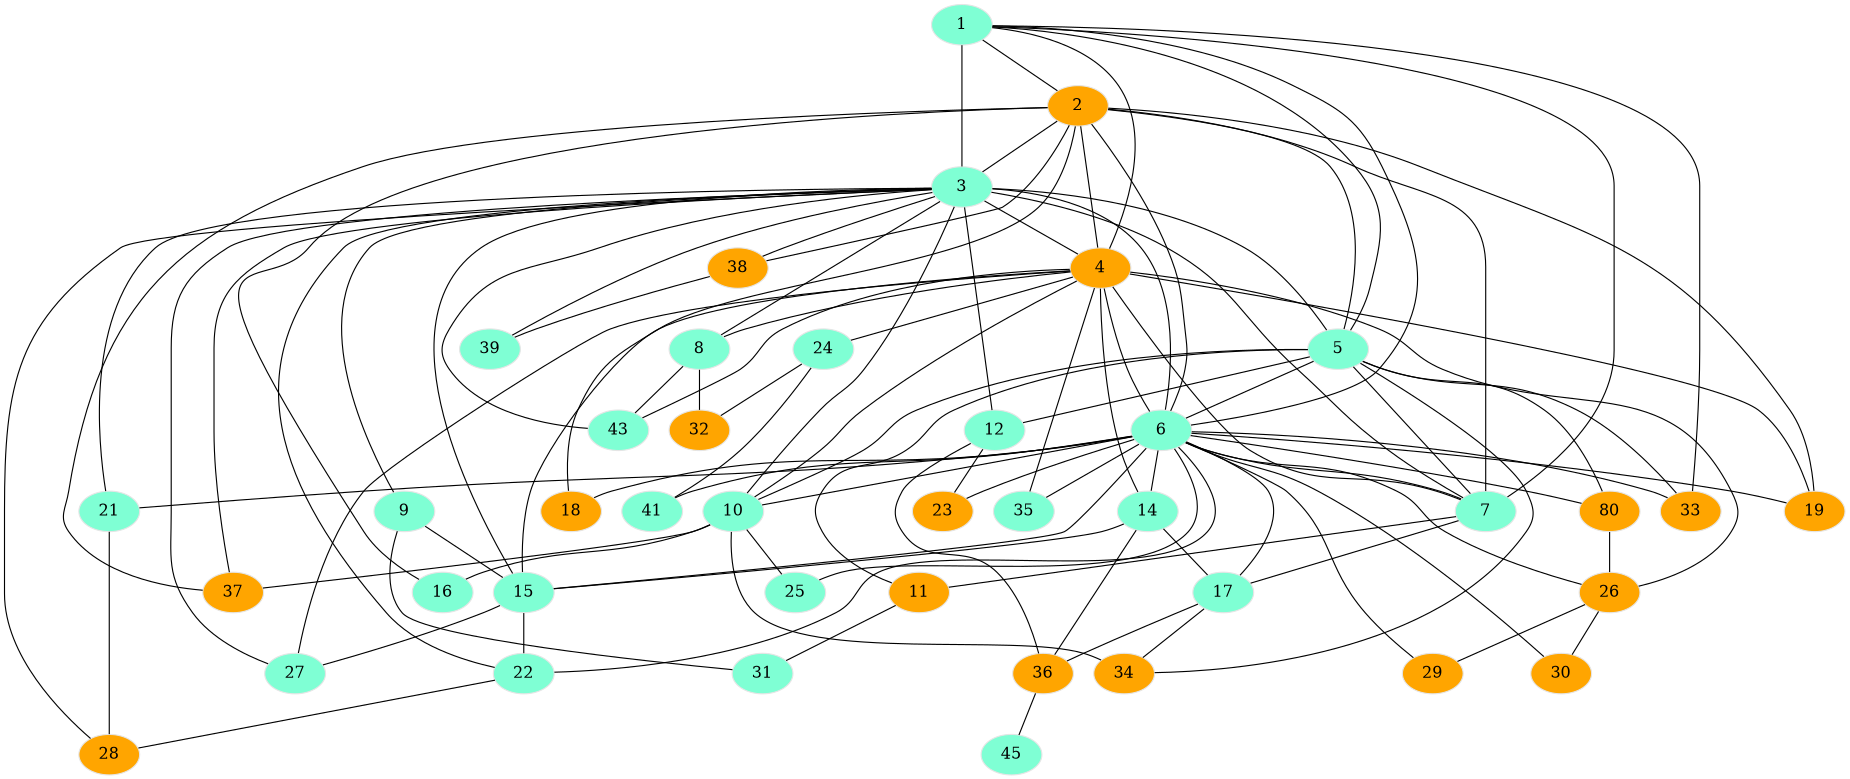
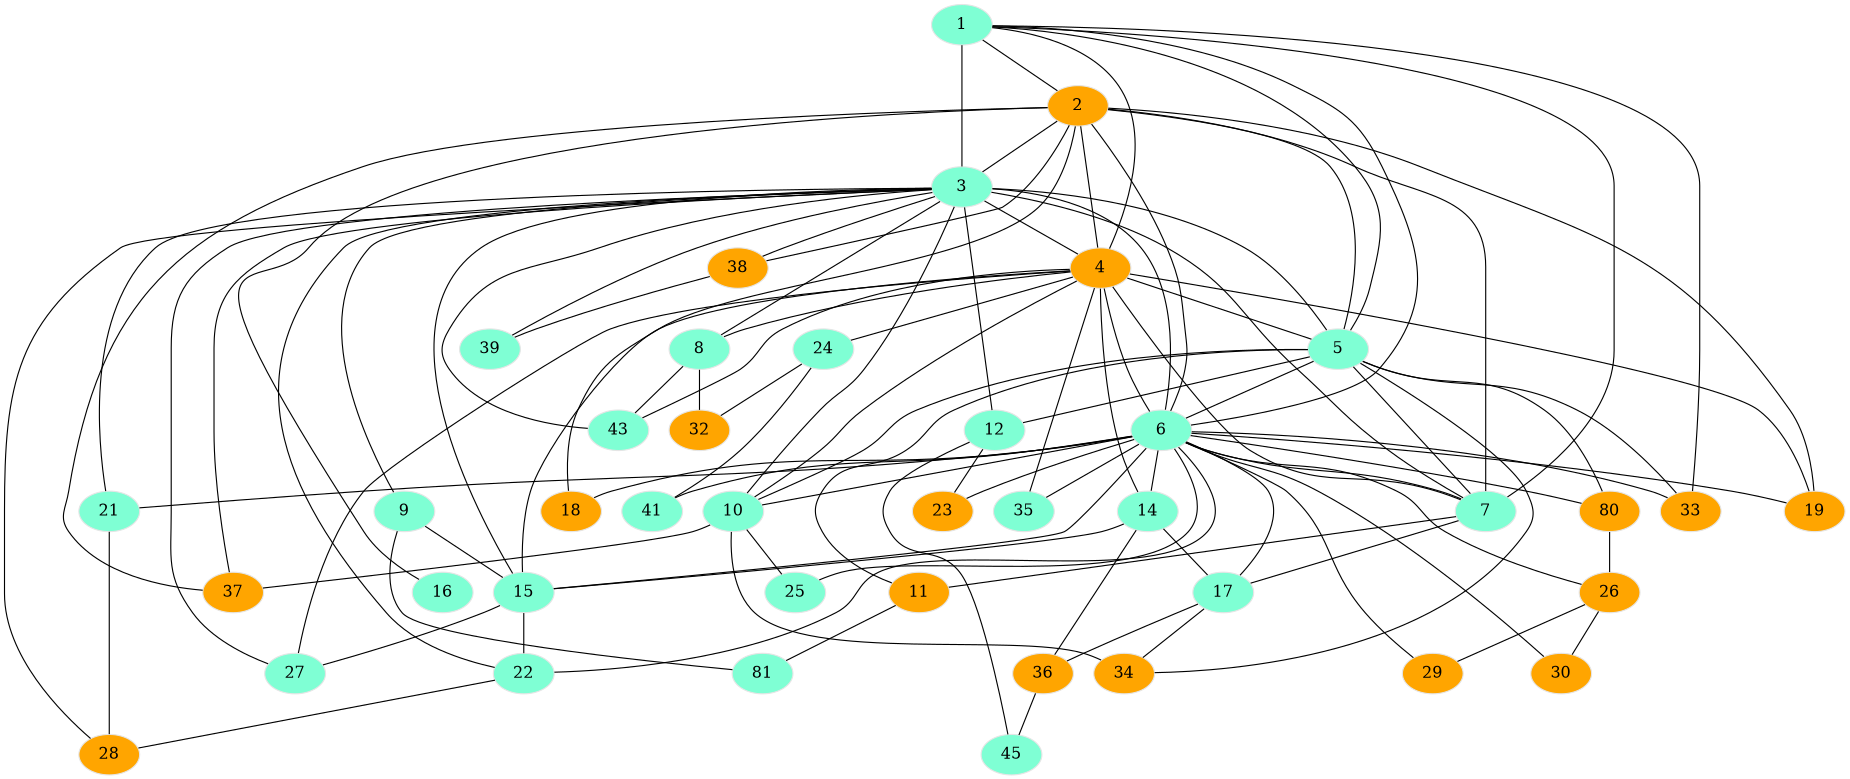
  graph {
    node [color=gray90 fillcolor=aquamarine style=filled]
    edge [weight=1.0]
    2 [fillcolor=orange]
    1
    3
    4 [fillcolor=orange]
    5
    6
    7
    33 [fillcolor=orange]
    19 [fillcolor=orange]
    16
    18 [fillcolor=orange]
    37 [fillcolor=orange]
    38 [fillcolor=orange]
    8
    9
    10
    12
    n18 [label=43]
    15
    21
    22
    27
    28 [fillcolor=orange]
    39
    14
    24
    35
    11 [fillcolor=orange]
    n29 [fillcolor=orange label=80]
    34 [fillcolor=orange]
    17
    23 [fillcolor=orange]
    25
    26 [fillcolor=orange]
    29 [fillcolor=orange]
    30 [fillcolor=orange]
    41
    32 [fillcolor=orange]
-   31
+   31 [label=81]
    n40 [label=45]
    36 [fillcolor=orange]
    2 -- 3 [weight=3.0]
    2 -- 4 [weight=2.0]
    2 -- 5
    2 -- 6 [weight=2.0]
    2 -- 7 [weight=3.0]
    2 -- 19
    2 -- 16
    2 -- 18 [weight=2.0]
    2 -- 37
    2 -- 38
    1 -- 2
    1 -- 3 [weight=15.0]
    1 -- 4 [weight=2.0]
    1 -- 5 [weight=2.0]
    1 -- 6 [weight=2.0]
    1 -- 7 [weight=2.0]
    1 -- 33
    3 -- 4 [weight=3.0]
    3 -- 5
    3 -- 6 [weight=6.0]
    3 -- 7 [weight=2.0]
    3 -- 37
    3 -- 38
    3 -- 8 [weight=2.0]
    3 -- 9
    3 -- 10
    3 -- 12 [weight=2.0]
    3 -- n18
    3 -- 15
    3 -- 21
    3 -- 22
    3 -- 27
    3 -- 28
    3 -- 39
-   4 -- 26 [weight=2.0]
+   4 -- 5 [weight=2.0]
    4 -- 6 [weight=4.0]
    4 -- 7 [weight=4.0]
    4 -- 19
    4 -- 8
    4 -- 10 [weight=5.0]
    4 -- n18
    4 -- 15 [weight=2.0]
    4 -- 27
    4 -- 14
    4 -- 24
    4 -- 35
    5 -- 6 [weight=2.0]
    5 -- 7 [weight=3.0]
    5 -- 33
    5 -- 10
    5 -- 12
    5 -- 11
    5 -- n29
    5 -- 34
    6 -- 7 [weight=4.0]
    6 -- 33
    6 -- 19
    6 -- 18
    6 -- 10
    6 -- 15
    6 -- 21
    6 -- 22
    6 -- 14
    6 -- 35
    6 -- n29
    6 -- 17
    6 -- 23
    6 -- 25
    6 -- 26
    6 -- 29
    6 -- 30
    6 -- 41
    7 -- 11
    7 -- 17 [weight=2.0]
    38 -- 39
    8 -- n18
    8 -- 32
    9 -- 15
    9 -- 31
-   10 -- 16
    10 -- 37
    10 -- 34 [weight=3.0]
    10 -- 25
    12 -- 23
-   12 -- 36
+   12 -- n40
    15 -- 22 [weight=2.0]
    15 -- 27
    21 -- 28
    22 -- 28
    14 -- 15
    14 -- 17
    14 -- 36
    24 -- 41
    24 -- 32
    11 -- 31
    n29 -- 26
    17 -- 34
    17 -- 36
    26 -- 29
    26 -- 30
    36 -- n40
  }
